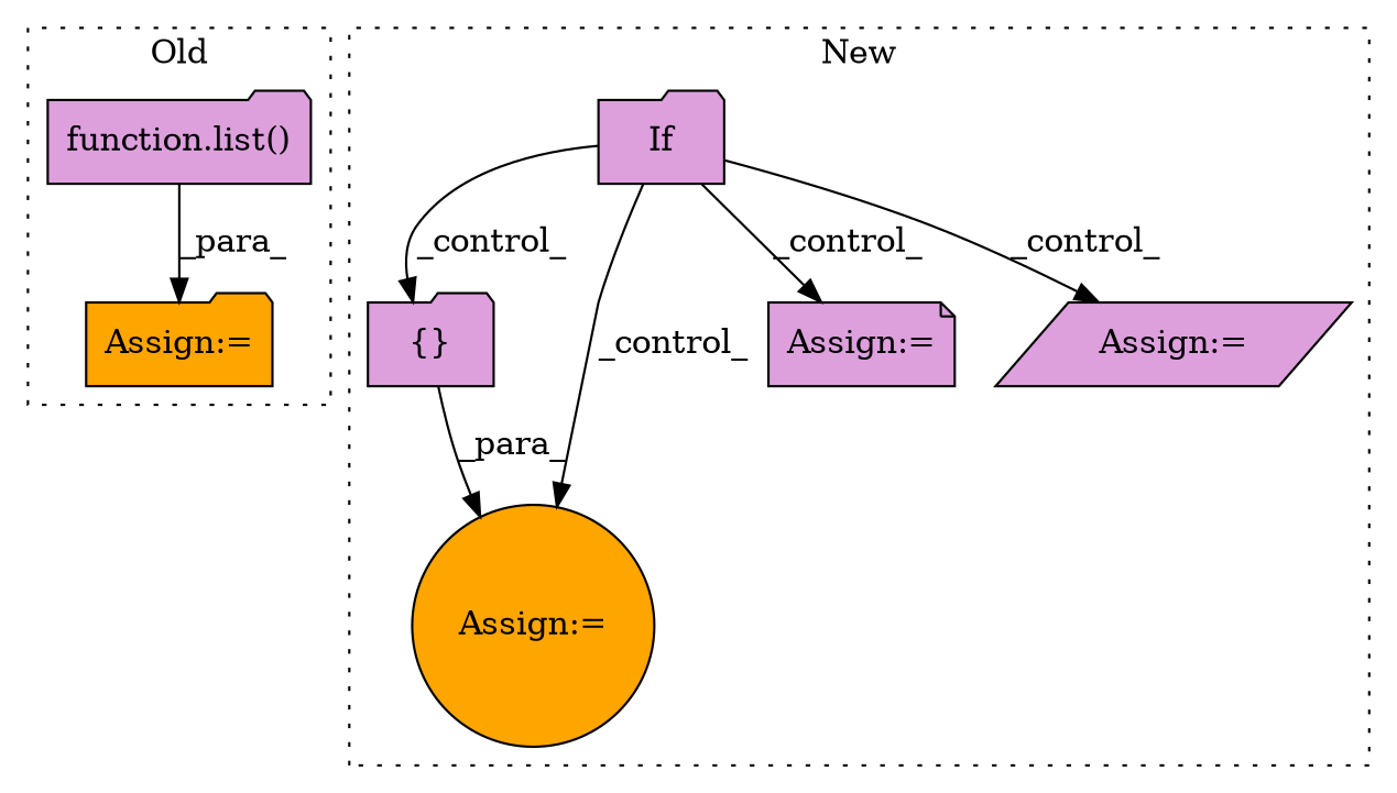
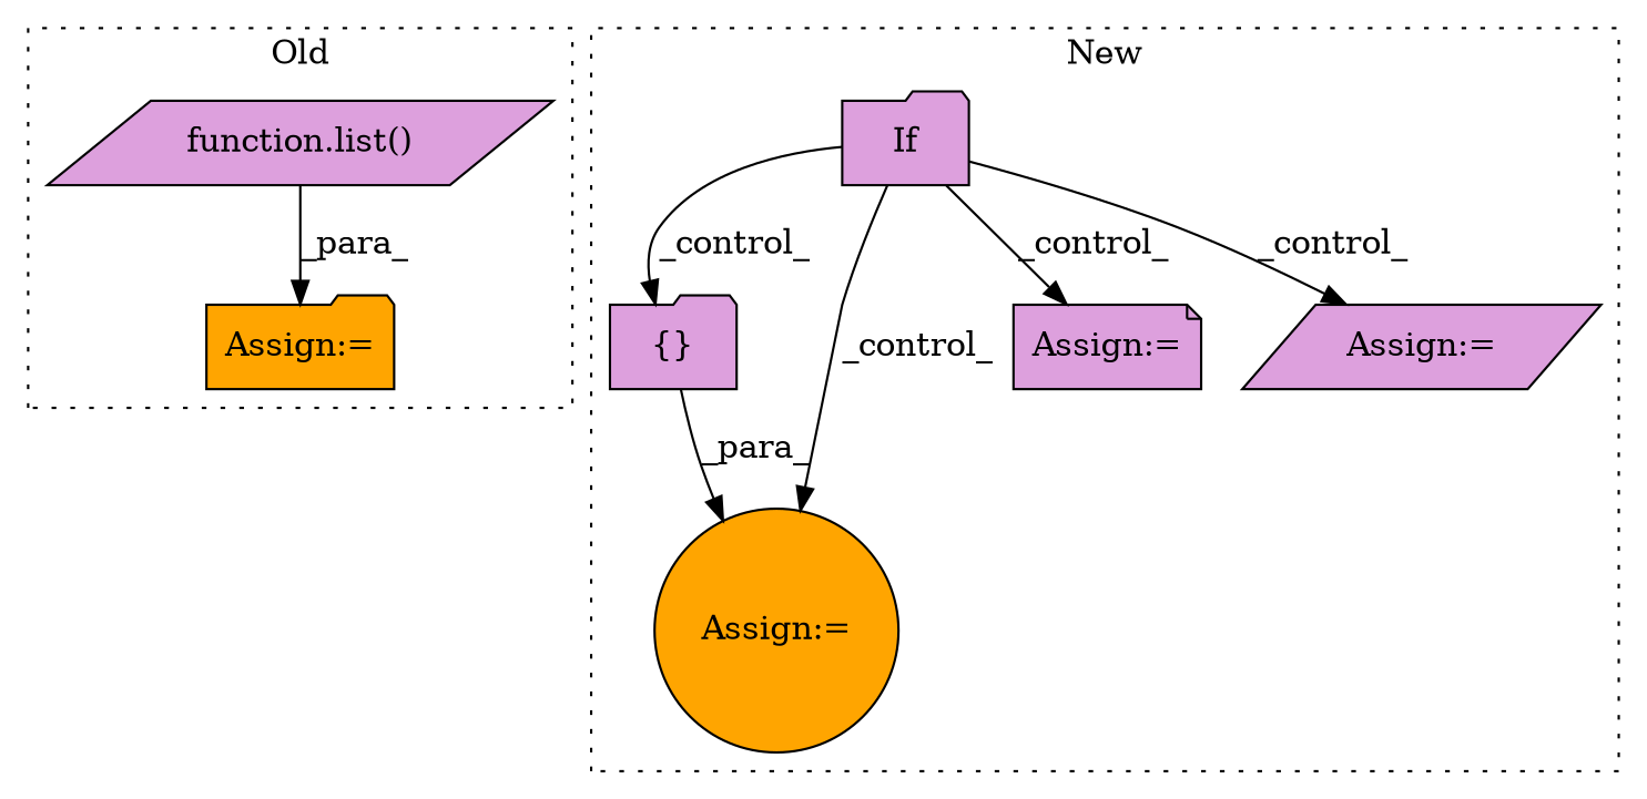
  digraph {
    node [a=68 l=3 shape=folder style=filled fillcolor=plum]
-   n1 [a=75 l="5,1" label="function.list()" s="4309,4332"]
+   n1 [a=75 l="5,1" label="function.list()" s="4309,4332" shape=parallelogram]
    n2 [label="Assign:=" s=4306 fillcolor=orange]
    n3 [a=59 l="1,0" label="{}" s="4123,4159"]
    n4 [label="Assign:=" s=4110 shape=circle fillcolor=orange]
    n5 [a=96 label=If s=4052]
    n6 [label="Assign:=" s=4268 shape=note]
    n7 [label="Assign:=" s=4189 shape=parallelogram]
    subgraph cluster_1 {
      label=Old
      style=dotted
      n1
      n2
    }
    subgraph cluster_2 {
      label=New
      style=dotted
      n3
      n4
      n5
      n6
      n7
    }
    n1 -> n2 [label=_para_]
    n3 -> n4 [label=_para_]
    n5 -> n3 [label=_control_]
    n5 -> n4 [label=_control_]
    n5 -> n6 [label=_control_]
    n5 -> n7 [label=_control_]
  }
